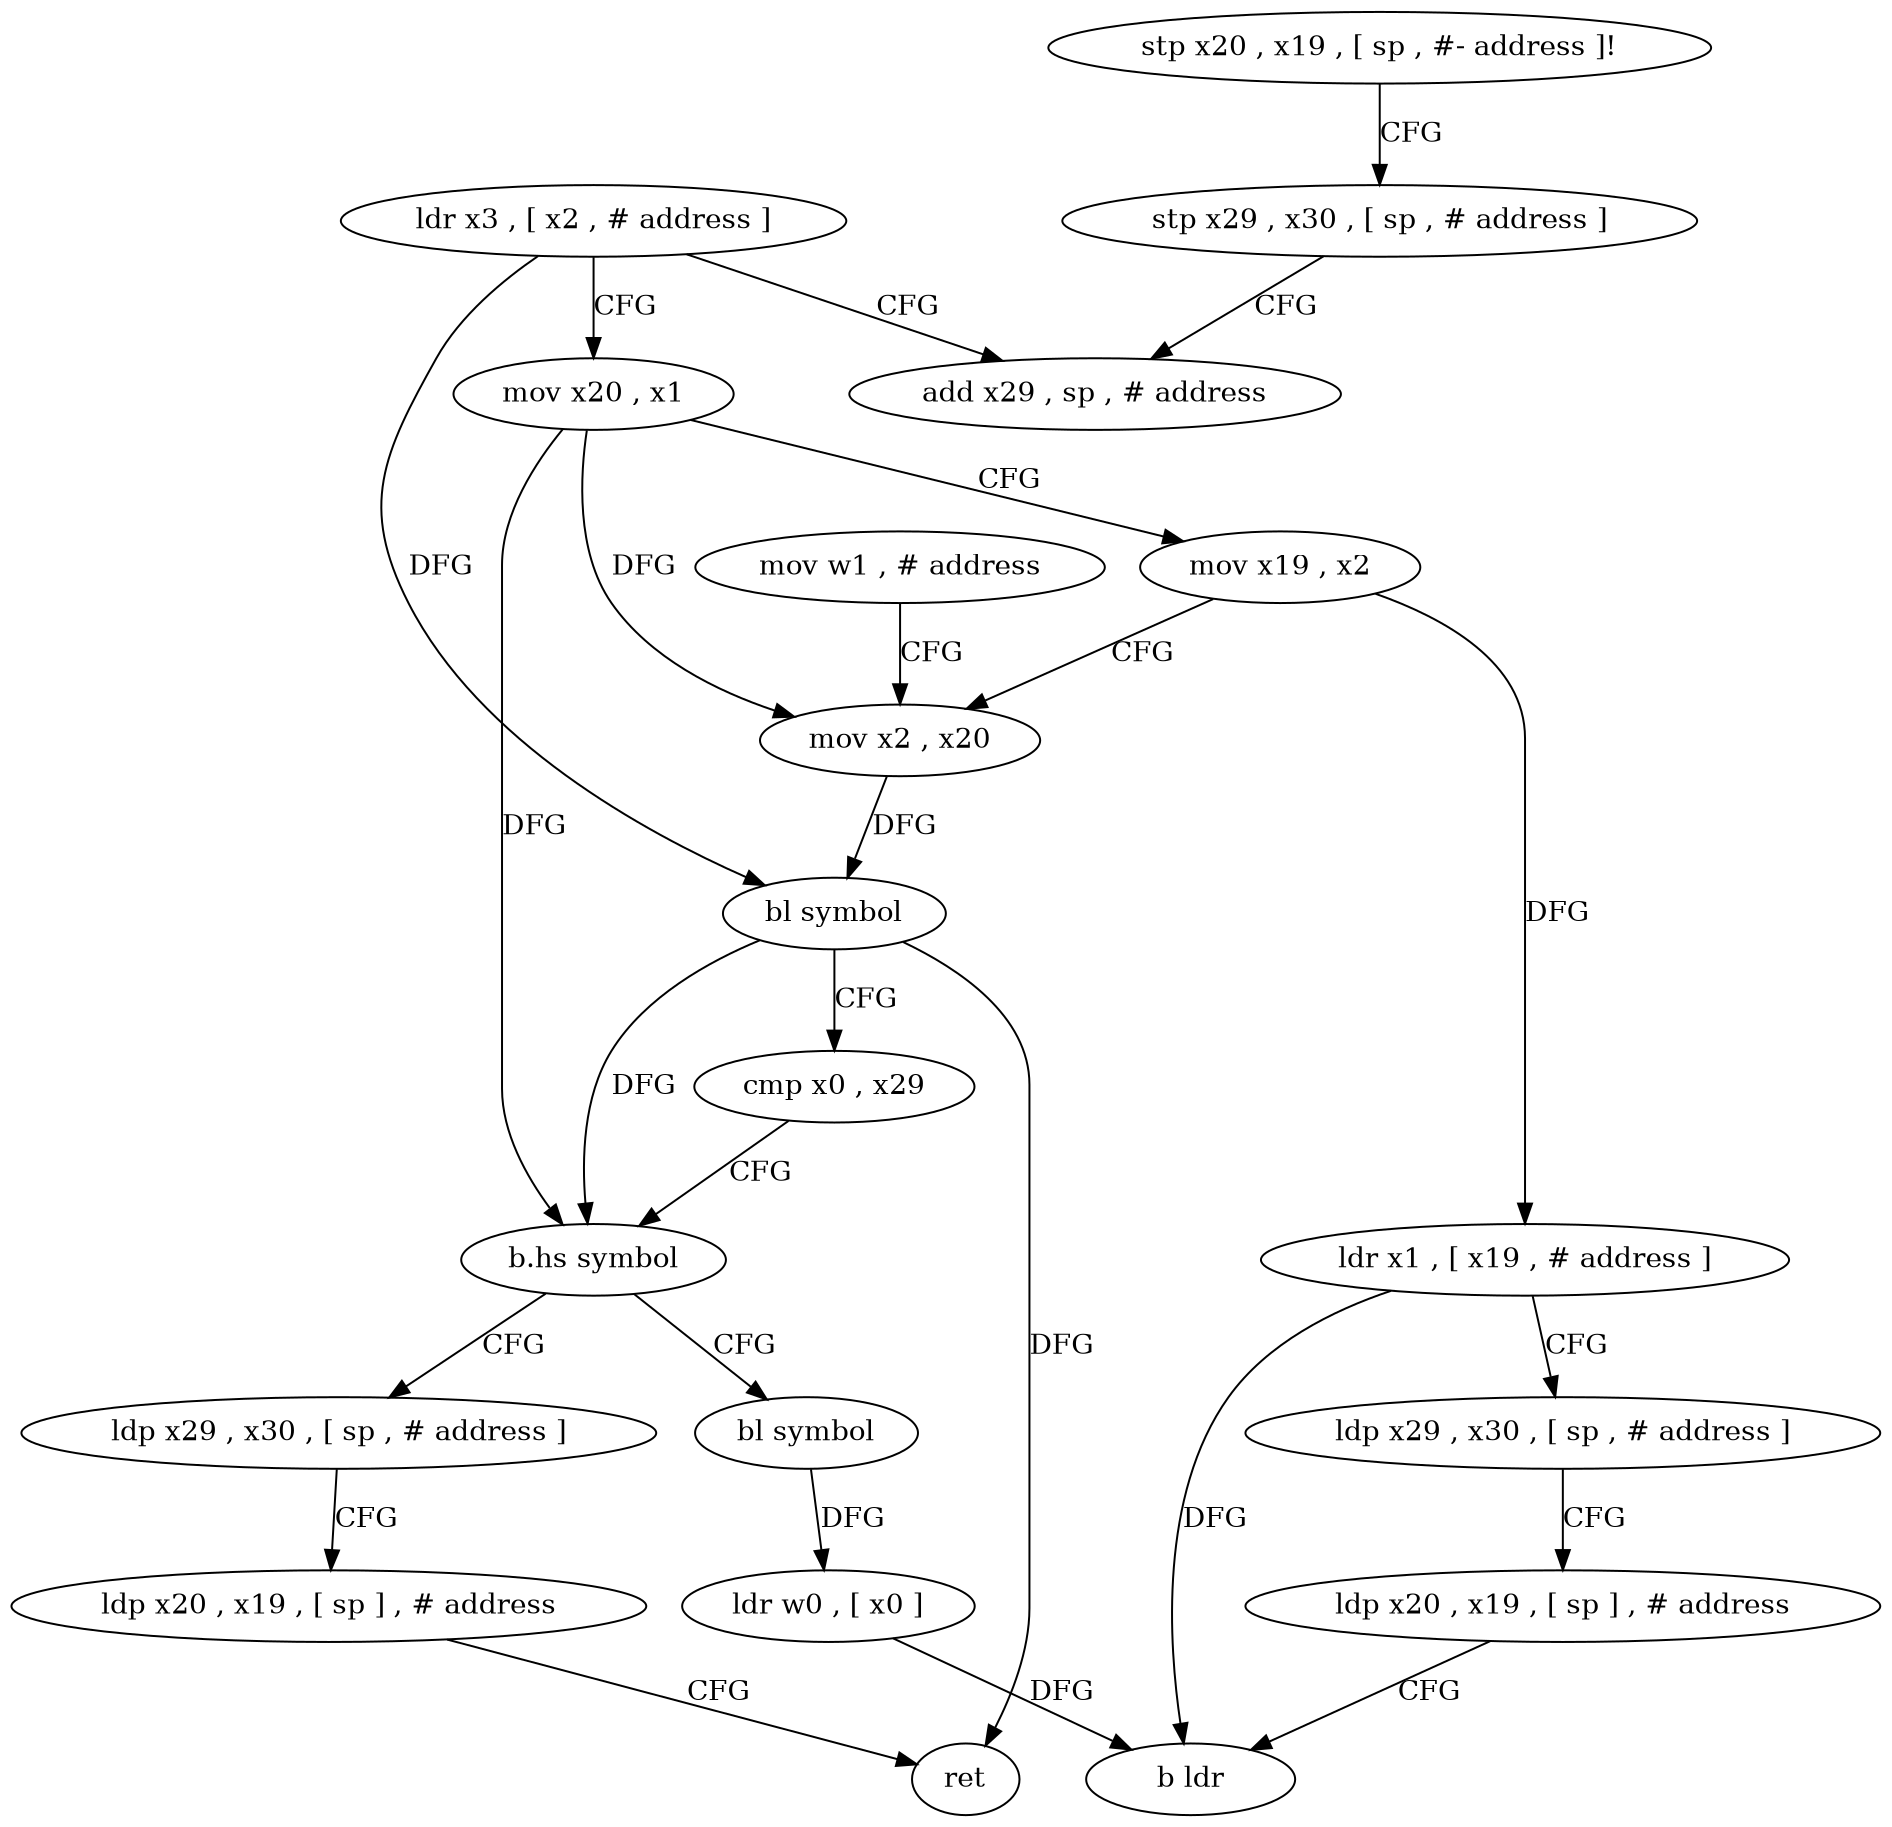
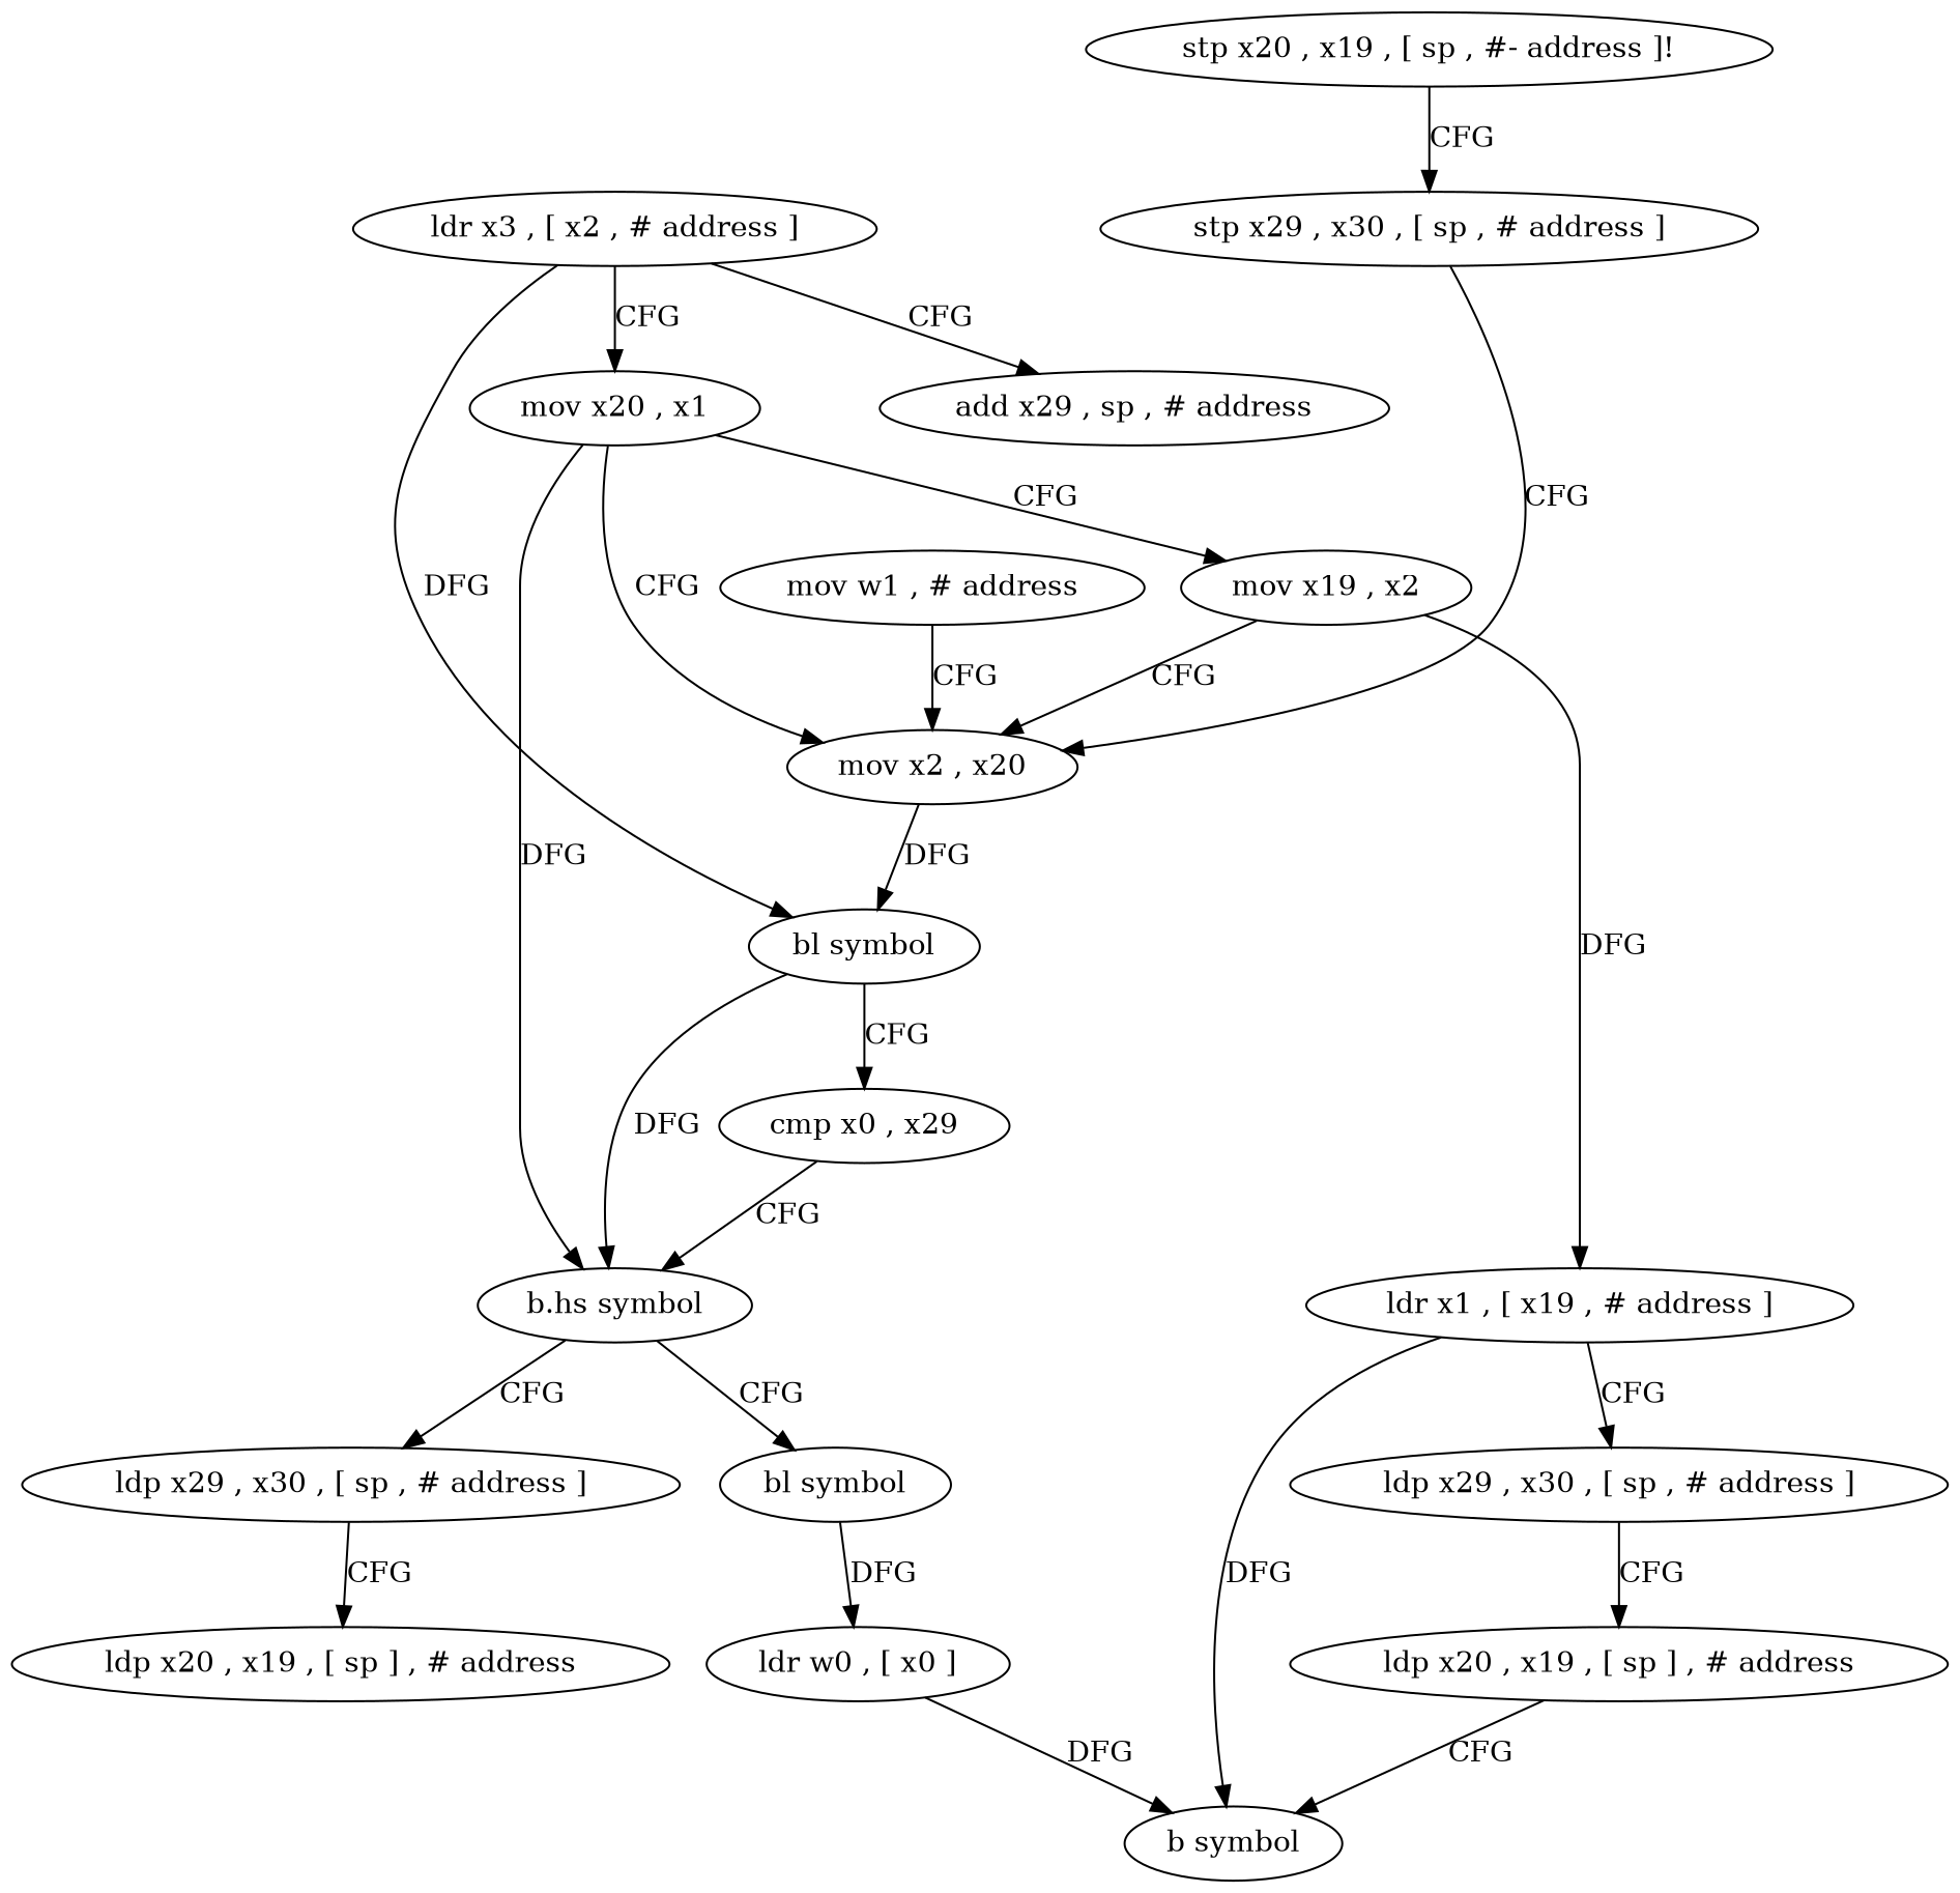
  digraph {
    n1 [label="stp x20 , x19 , [ sp , #- address ]!"]
    n2 [label="stp x29 , x30 , [ sp , # address ]"]
    n3 [label="add x29 , sp , # address"]
    n4 [label="ldr x3 , [ x2 , # address ]"]
    n5 [label="mov x20 , x1"]
    n6 [label="bl symbol"]
    n7 [label="mov x19 , x2"]
    n8 [label="mov x2 , x20"]
    n9 [label="b.hs symbol"]
    n10 [label="cmp x0 , x29"]
-   n11 [label=ret]
    n12 [label="ldr x1 , [ x19 , # address ]"]
    n13 [label="ldp x29 , x30 , [ sp , # address ]"]
    n14 [label="bl symbol"]
    n15 [label="mov w1 , # address"]
-   n16 [label="b ldr"]
+   n16 [label="b symbol"]
    n17 [label="ldp x29 , x30 , [ sp , # address ]"]
    n18 [label="ldp x20 , x19 , [ sp ] , # address"]
    n19 [label="ldr w0 , [ x0 ]"]
    n20 [label="ldp x20 , x19 , [ sp ] , # address"]
    n1 -> n2 [label=CFG]
-   n2 -> n3 [label=CFG]
+   n2 -> n8 [label=CFG]
    n4 -> n3 [label=CFG]
    n4 -> n5 [label=CFG]
    n4 -> n6 [label=DFG]
    n5 -> n7 [label=CFG]
-   n5 -> n8 [label=DFG]
+   n5 -> n8 [label=CFG]
    n5 -> n9 [label=DFG]
    n6 -> n9 [label=DFG]
    n6 -> n10 [label=CFG]
-   n6 -> n11 [label=DFG]
    n7 -> n8 [label=CFG]
    n7 -> n12 [label=DFG]
    n8 -> n6 [label=DFG]
    n9 -> n13 [label=CFG]
    n9 -> n14 [label=CFG]
    n10 -> n9 [label=CFG]
    n12 -> n16 [label=DFG]
    n12 -> n17 [label=CFG]
    n13 -> n18 [label=CFG]
    n14 -> n19 [label=DFG]
    n15 -> n8 [label=CFG]
    n17 -> n20 [label=CFG]
-   n18 -> n11 [label=CFG]
    n19 -> n16 [label=DFG]
    n20 -> n16 [label=CFG]
  }
